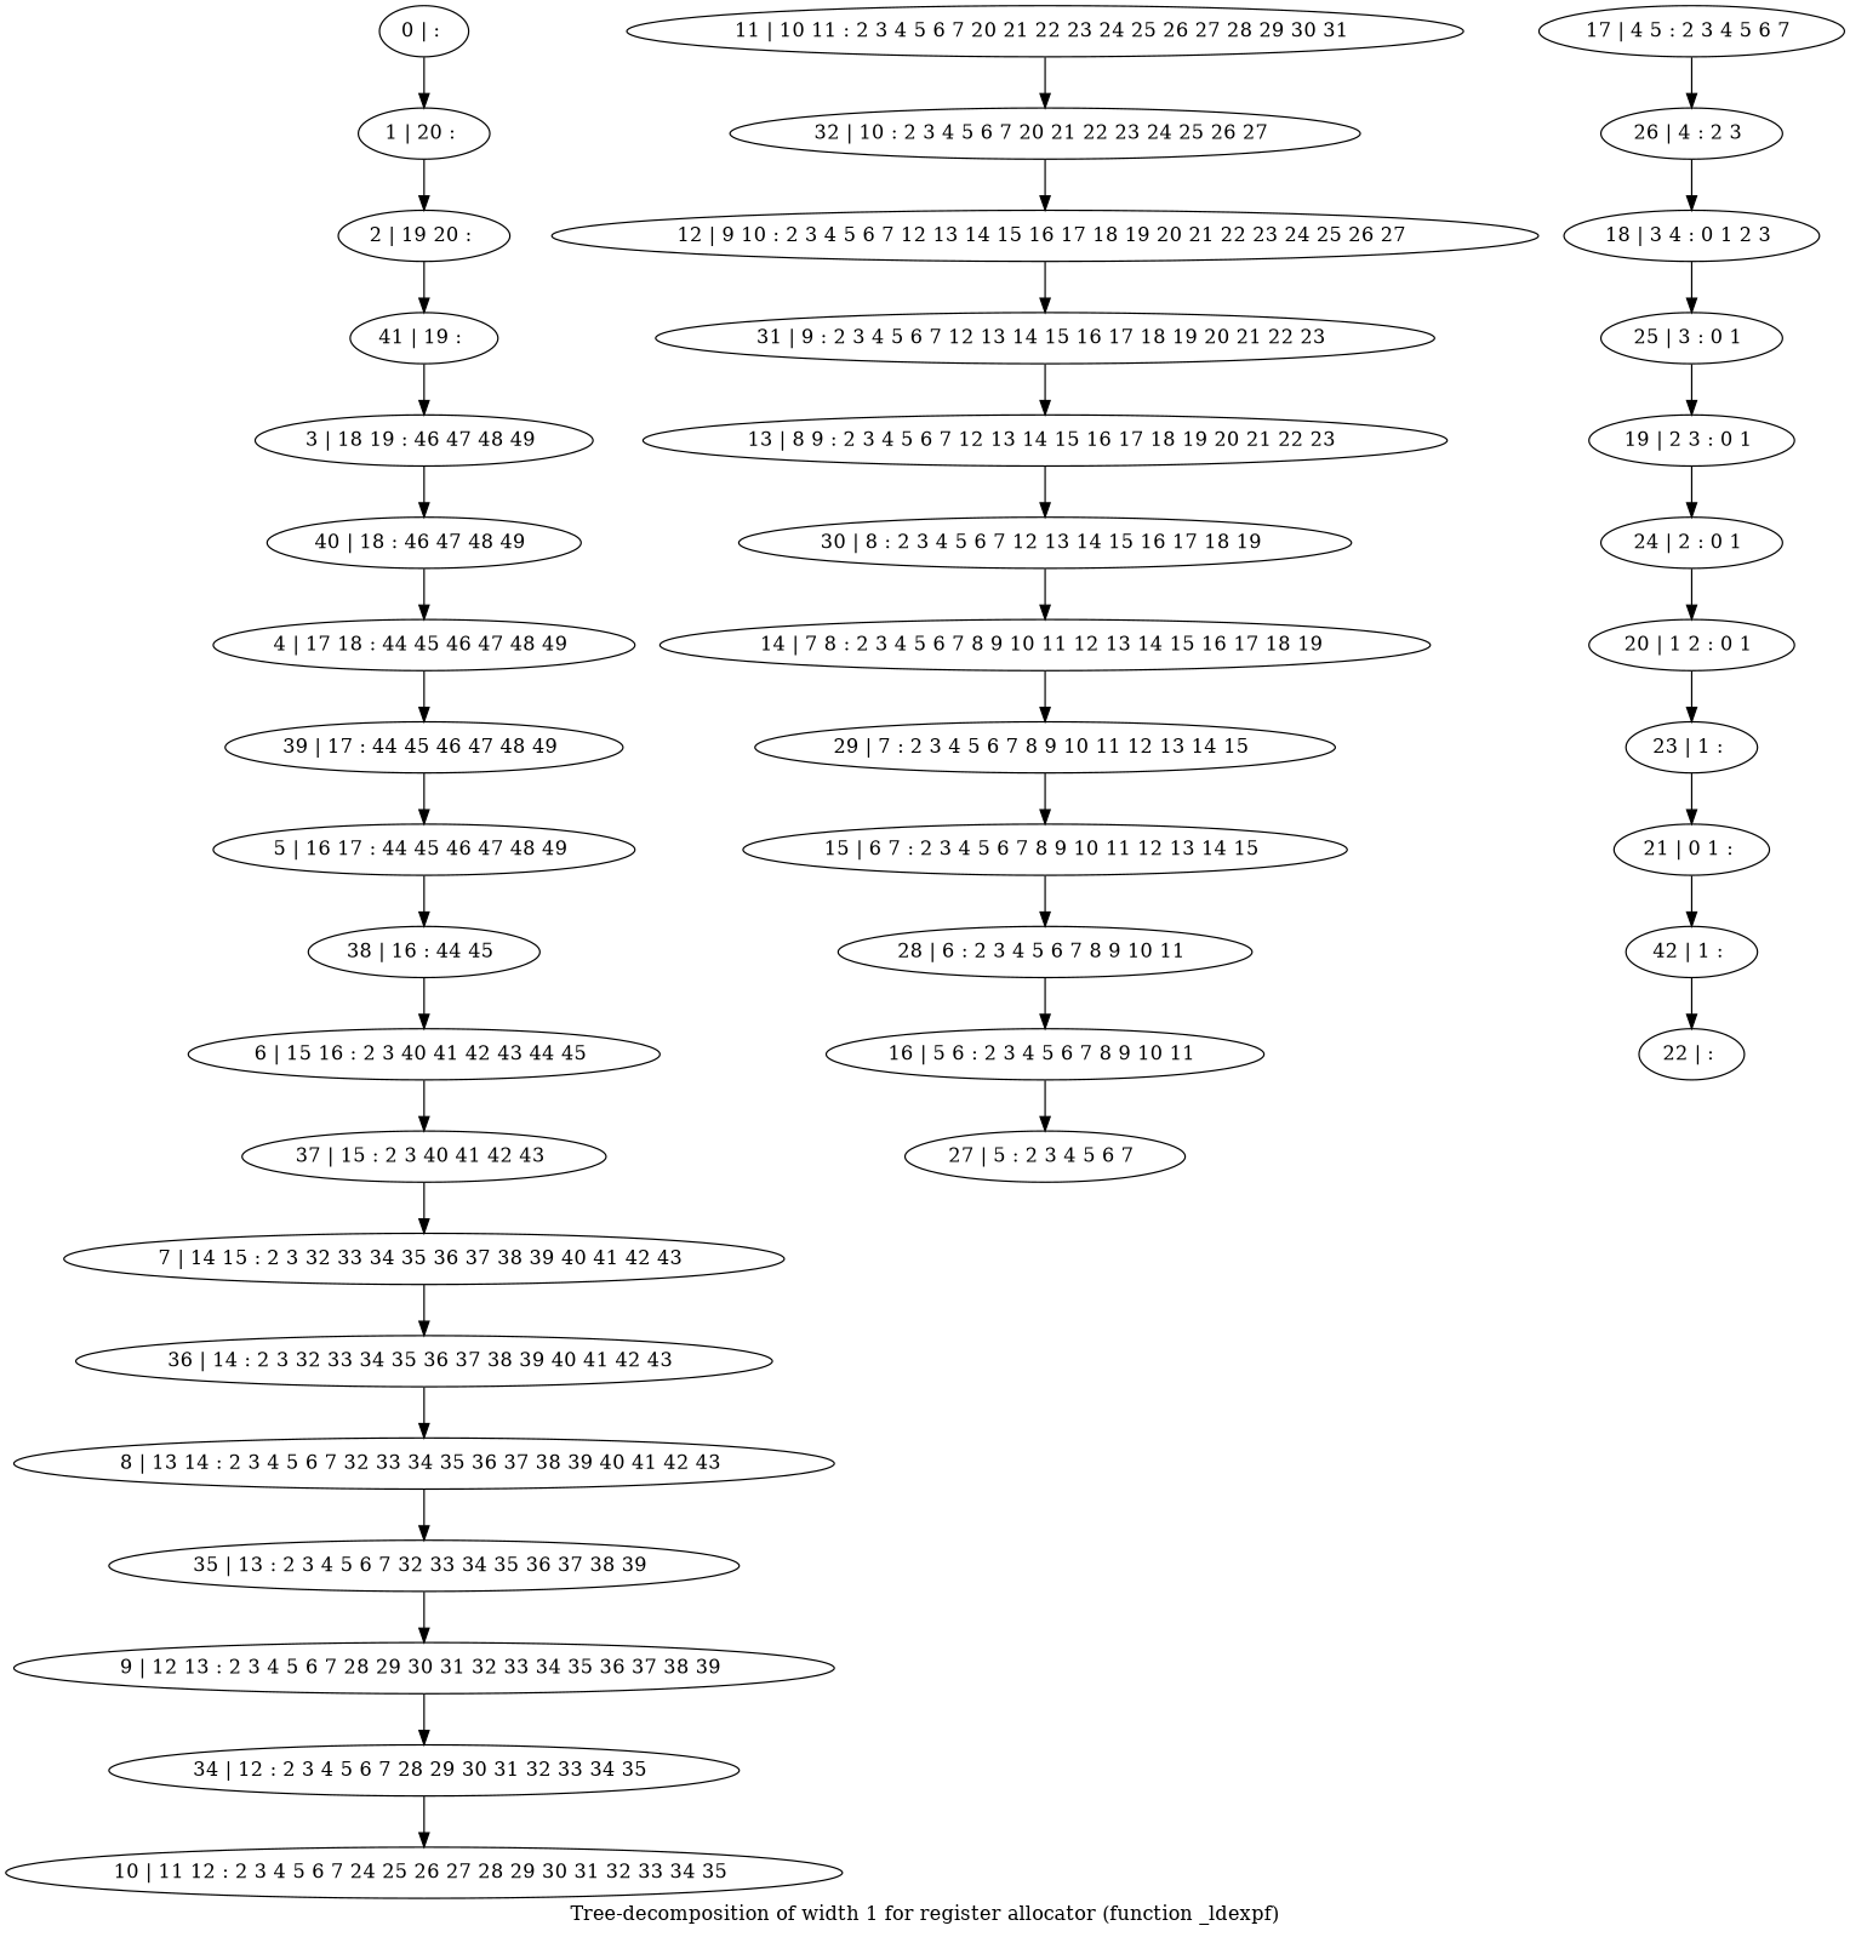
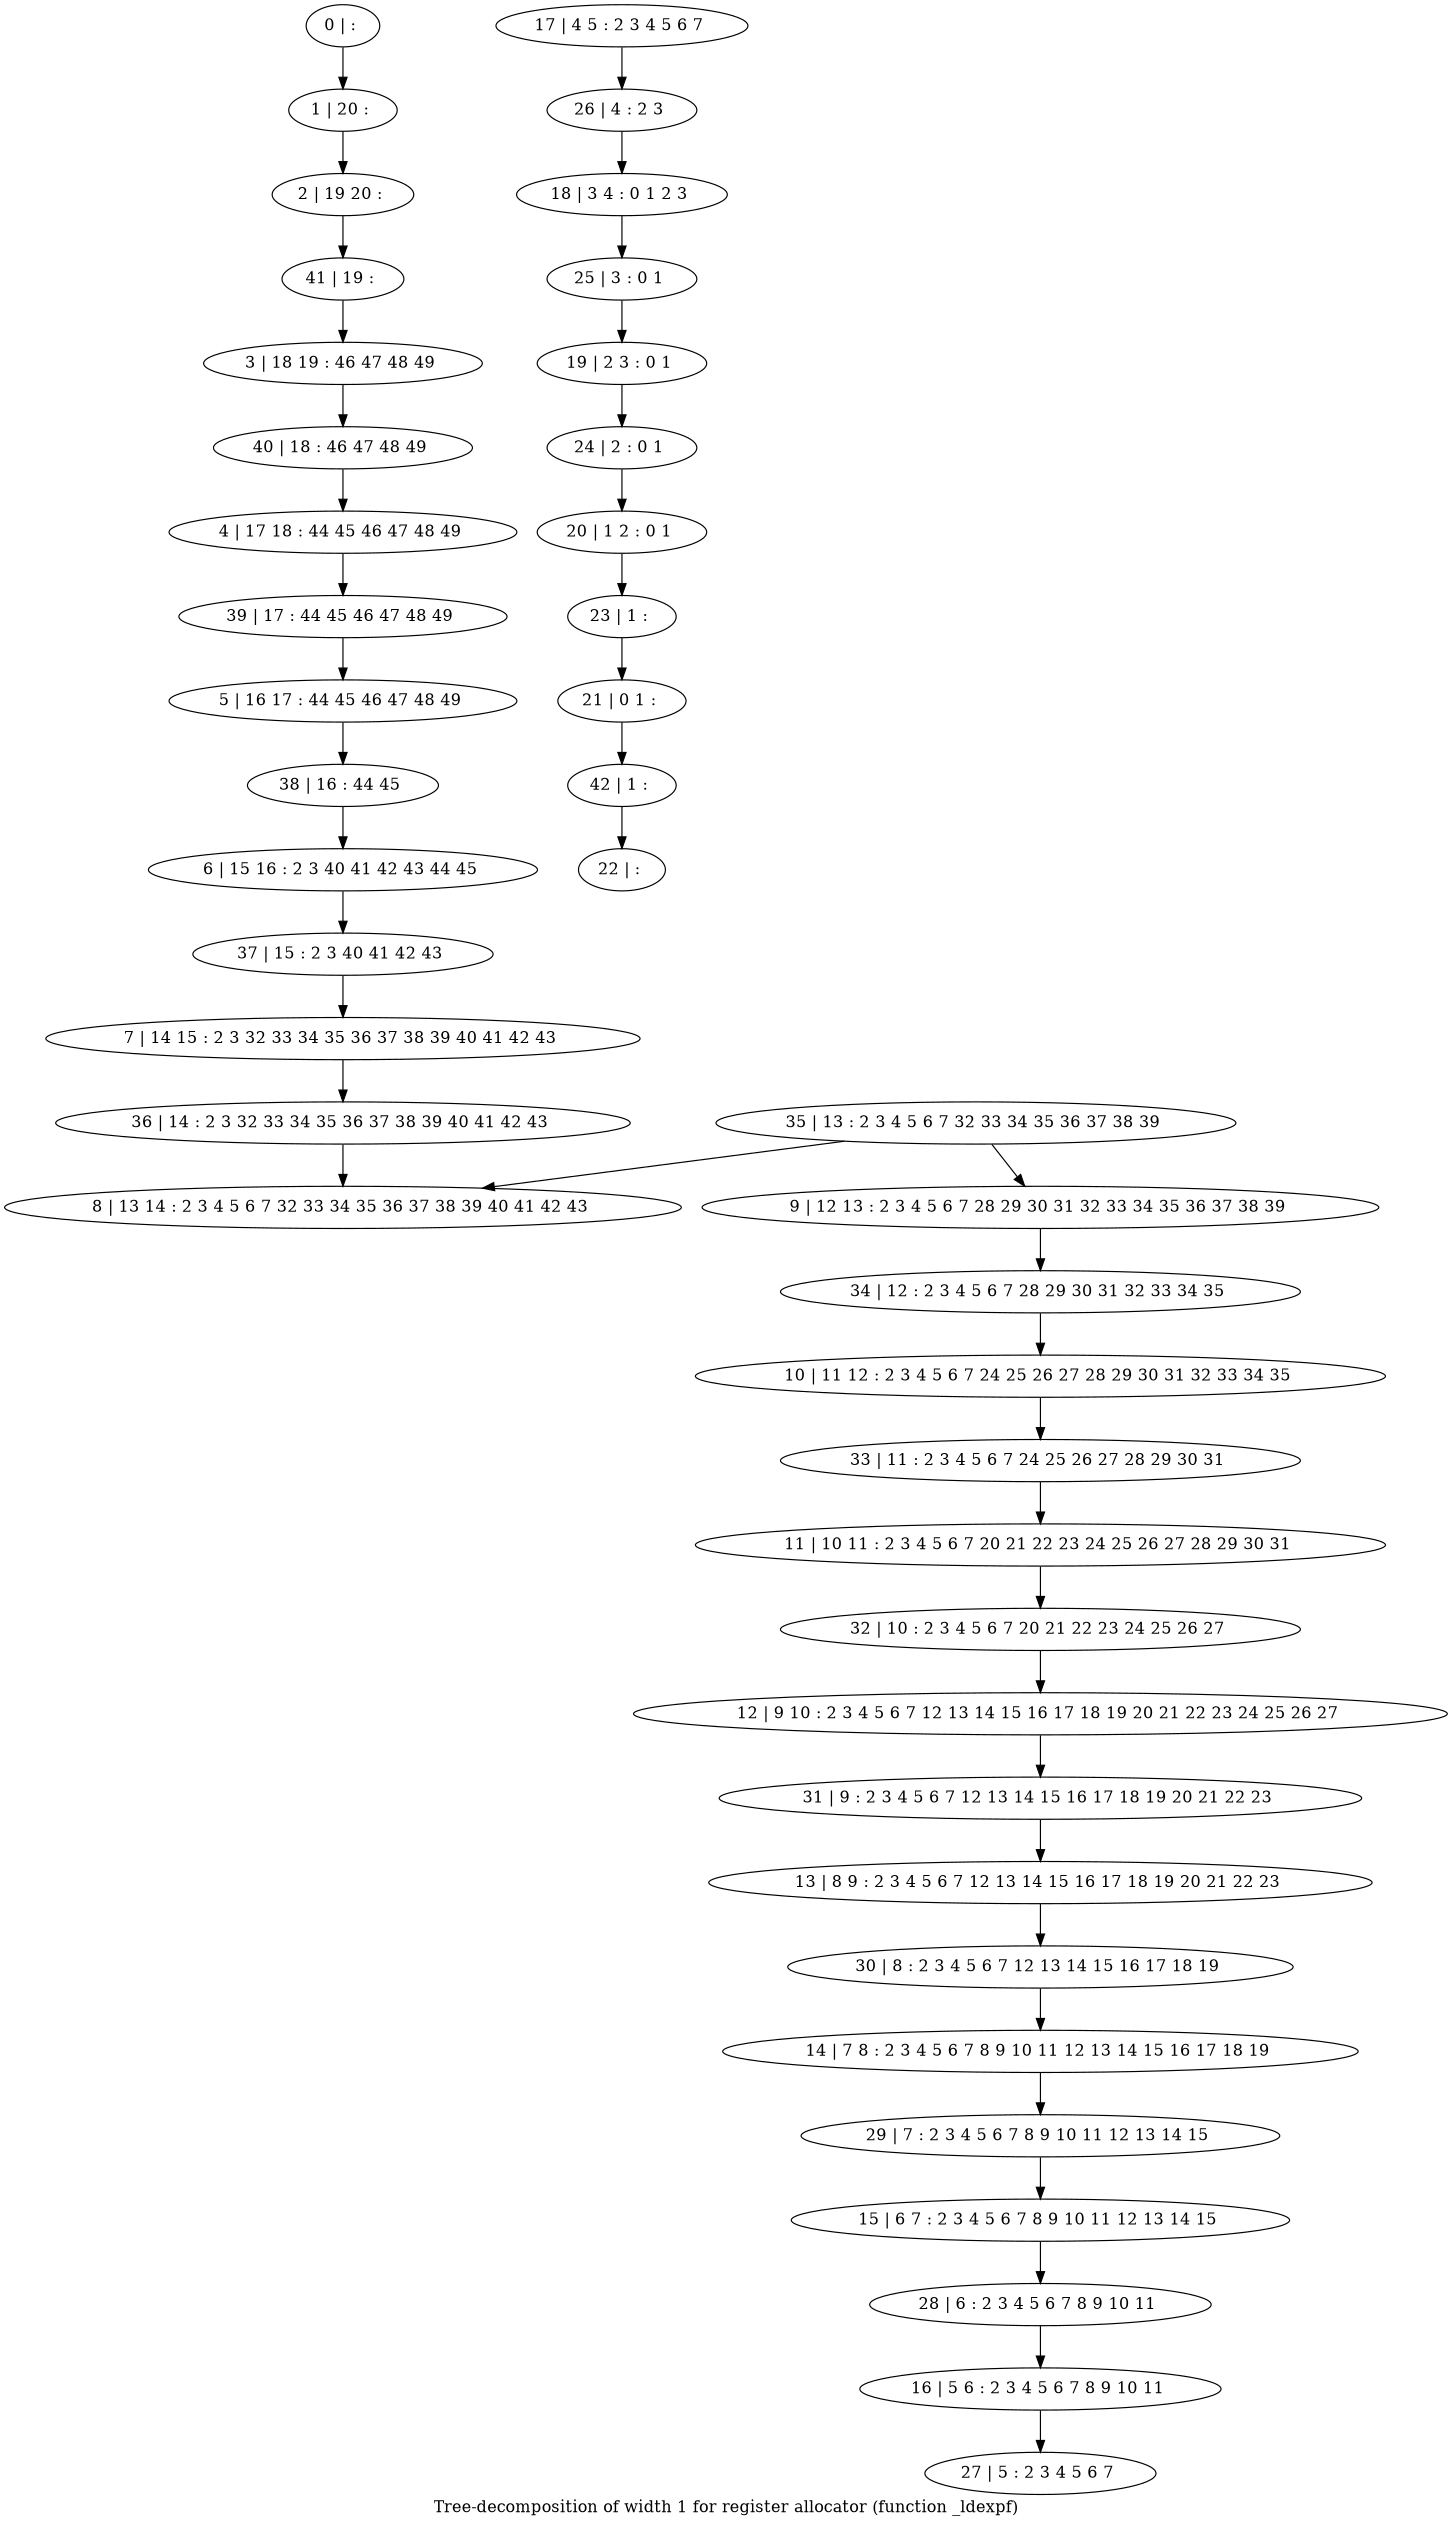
  digraph {
    label="Tree-decomposition of width 1 for register allocator (function _ldexpf)"
    n1 [label="0 | : "]
    n2 [label="1 | 20 : "]
    n3 [label="2 | 19 20 : "]
    n4 [label="41 | 19 : "]
    n5 [label="3 | 18 19 : 46 47 48 49 "]
    n6 [label="40 | 18 : 46 47 48 49 "]
    n7 [label="4 | 17 18 : 44 45 46 47 48 49 "]
    n8 [label="39 | 17 : 44 45 46 47 48 49 "]
    n9 [label="5 | 16 17 : 44 45 46 47 48 49 "]
    n10 [label="38 | 16 : 44 45 "]
    n11 [label="6 | 15 16 : 2 3 40 41 42 43 44 45 "]
    n12 [label="37 | 15 : 2 3 40 41 42 43 "]
    n13 [label="7 | 14 15 : 2 3 32 33 34 35 36 37 38 39 40 41 42 43 "]
    n14 [label="36 | 14 : 2 3 32 33 34 35 36 37 38 39 40 41 42 43 "]
    n15 [label="8 | 13 14 : 2 3 4 5 6 7 32 33 34 35 36 37 38 39 40 41 42 43 "]
    n16 [label="35 | 13 : 2 3 4 5 6 7 32 33 34 35 36 37 38 39 "]
    n17 [label="9 | 12 13 : 2 3 4 5 6 7 28 29 30 31 32 33 34 35 36 37 38 39 "]
    n18 [label="34 | 12 : 2 3 4 5 6 7 28 29 30 31 32 33 34 35 "]
    n19 [label="10 | 11 12 : 2 3 4 5 6 7 24 25 26 27 28 29 30 31 32 33 34 35 "]
+   n20 [label="33 | 11 : 2 3 4 5 6 7 24 25 26 27 28 29 30 31 "]
    n21 [label="11 | 10 11 : 2 3 4 5 6 7 20 21 22 23 24 25 26 27 28 29 30 31 "]
    n22 [label="32 | 10 : 2 3 4 5 6 7 20 21 22 23 24 25 26 27 "]
    n23 [label="12 | 9 10 : 2 3 4 5 6 7 12 13 14 15 16 17 18 19 20 21 22 23 24 25 26 27 "]
    n24 [label="31 | 9 : 2 3 4 5 6 7 12 13 14 15 16 17 18 19 20 21 22 23 "]
    n25 [label="13 | 8 9 : 2 3 4 5 6 7 12 13 14 15 16 17 18 19 20 21 22 23 "]
    n26 [label="30 | 8 : 2 3 4 5 6 7 12 13 14 15 16 17 18 19 "]
    n27 [label="14 | 7 8 : 2 3 4 5 6 7 8 9 10 11 12 13 14 15 16 17 18 19 "]
    n28 [label="29 | 7 : 2 3 4 5 6 7 8 9 10 11 12 13 14 15 "]
    n29 [label="15 | 6 7 : 2 3 4 5 6 7 8 9 10 11 12 13 14 15 "]
    n30 [label="28 | 6 : 2 3 4 5 6 7 8 9 10 11 "]
    n31 [label="16 | 5 6 : 2 3 4 5 6 7 8 9 10 11 "]
    n32 [label="27 | 5 : 2 3 4 5 6 7 "]
    n33 [label="17 | 4 5 : 2 3 4 5 6 7 "]
    n34 [label="26 | 4 : 2 3 "]
    n35 [label="18 | 3 4 : 0 1 2 3 "]
    n36 [label="25 | 3 : 0 1 "]
    n37 [label="19 | 2 3 : 0 1 "]
    n38 [label="24 | 2 : 0 1 "]
    n39 [label="20 | 1 2 : 0 1 "]
    n40 [label="23 | 1 : "]
    n41 [label="21 | 0 1 : "]
    n42 [label="42 | 1 : "]
    n43 [label="22 | : "]
    n1 -> n2
    n2 -> n3
    n3 -> n4
    n4 -> n5
    n5 -> n6
    n6 -> n7
    n7 -> n8
    n8 -> n9
    n9 -> n10
    n10 -> n11
    n11 -> n12
    n12 -> n13
    n13 -> n14
    n14 -> n15
-   n15 -> n16
+   n16 -> n15
    n16 -> n17
    n17 -> n18
    n18 -> n19
+   n19 -> n20
+   n20 -> n21
    n21 -> n22
    n22 -> n23
    n23 -> n24
    n24 -> n25
    n25 -> n26
    n26 -> n27
    n27 -> n28
    n28 -> n29
    n29 -> n30
    n30 -> n31
    n31 -> n32
    n33 -> n34
    n34 -> n35
    n35 -> n36
    n36 -> n37
    n37 -> n38
    n38 -> n39
    n39 -> n40
    n40 -> n41
    n41 -> n42
    n42 -> n43
  }
